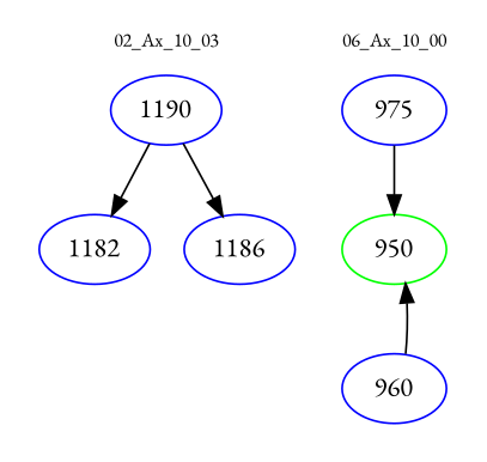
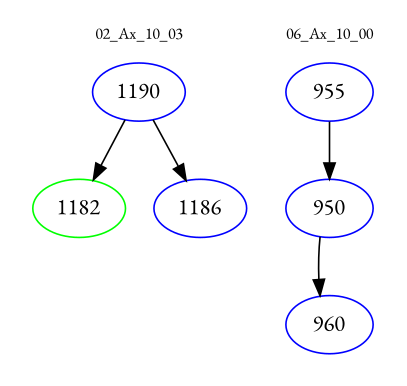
  digraph {
    fontname="EB Garamond"
    node [color=blue fontname="EB Garamond"]
    edge [color=black fontname="EB Garamond"]
    n1 [label=1190]
-   n2 [label=1182]
+   n2 [color=green label=1182]
    n3 [label=1186]
-   n4 [label=975]
-   n5 [color=green label=950]
+   n4 [label=955]
+   n5 [label=950]
    n6 [label=960]
    subgraph cluster_1 {
      color=white
      fontsize=10
      label="02_Ax_10_03"
      n1
      n2
      n3
    }
    subgraph cluster_2 {
      color=white
      fontsize=10
      label="06_Ax_10_00"
      n4
      n5
      n6
    }
    n1 -> n2
    n1 -> n3
    n4 -> n5
-   n6 -> n5
+   n5 -> n6
  }
